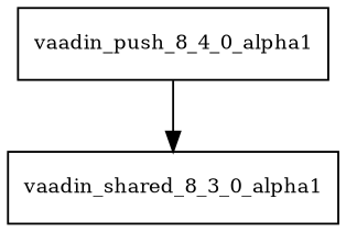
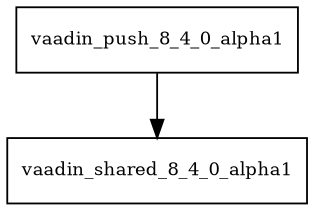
  digraph {
    node [fontsize=10.0 shape=box]
    vaadin_push_8_4_0_alpha1
-   vaadin_shared_8_4_0_alpha1 [label=vaadin_shared_8_3_0_alpha1]
+   vaadin_shared_8_4_0_alpha1
    vaadin_push_8_4_0_alpha1 -> vaadin_shared_8_4_0_alpha1
  }
